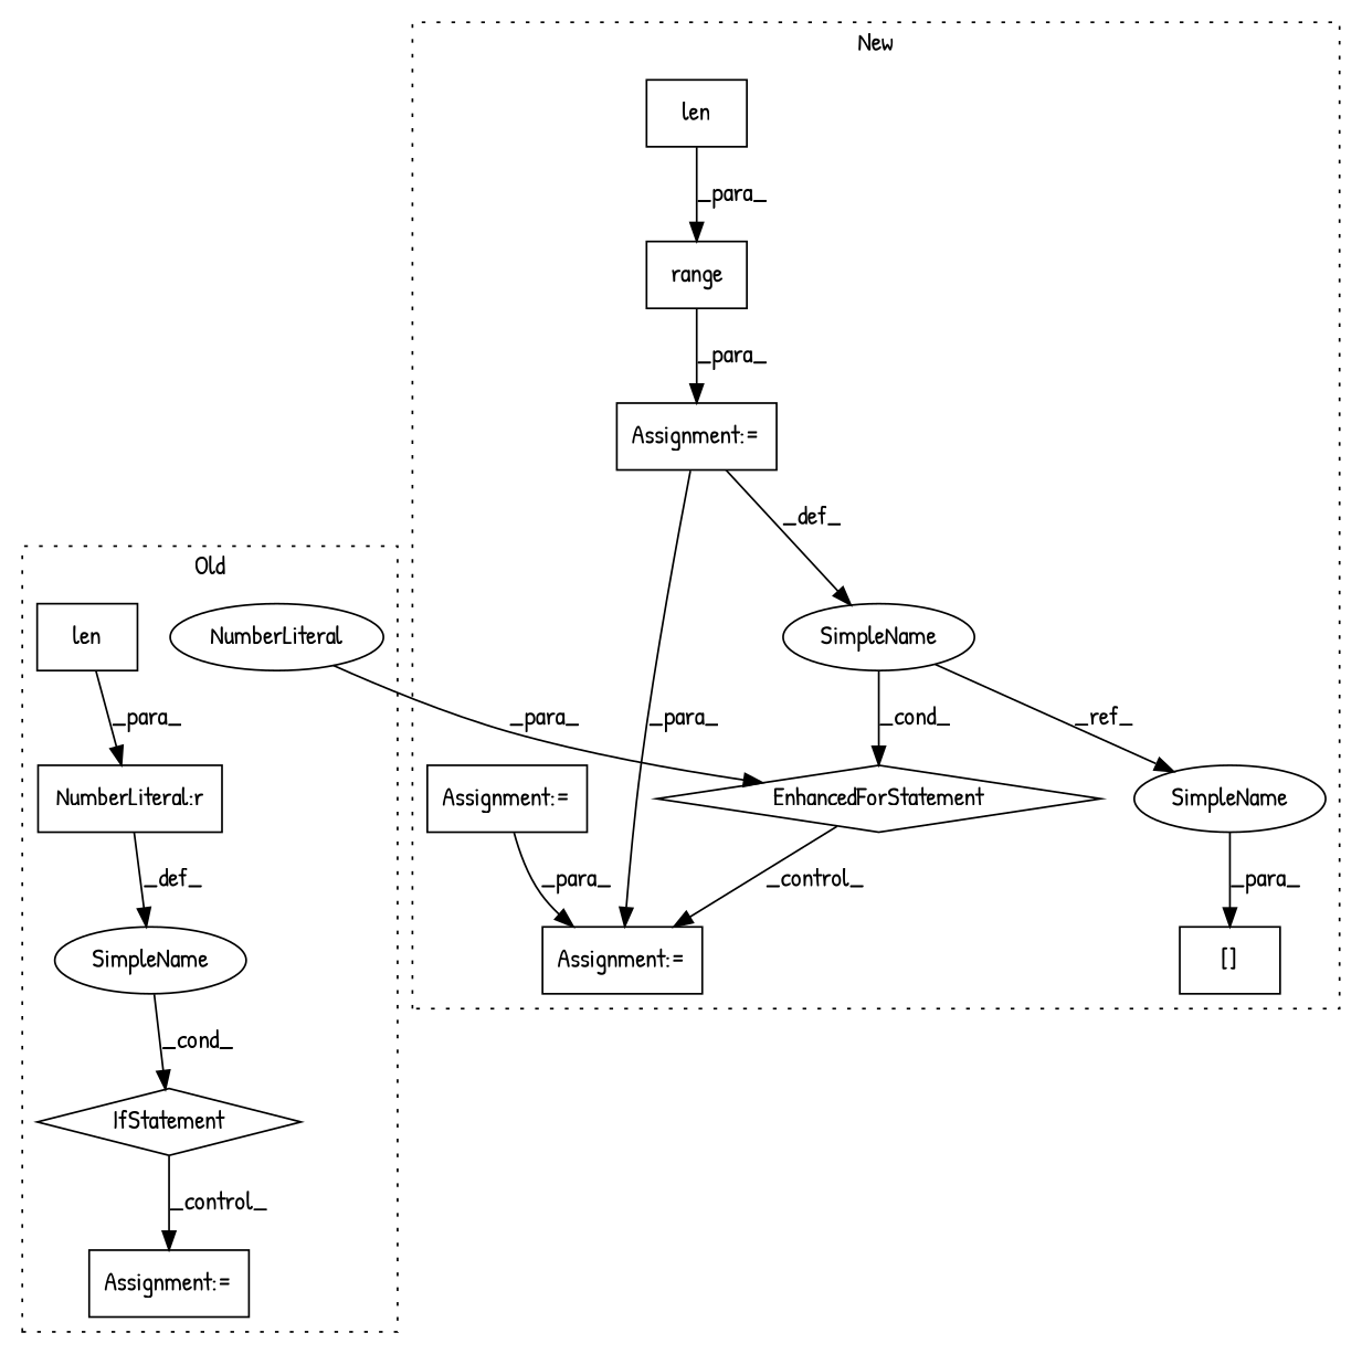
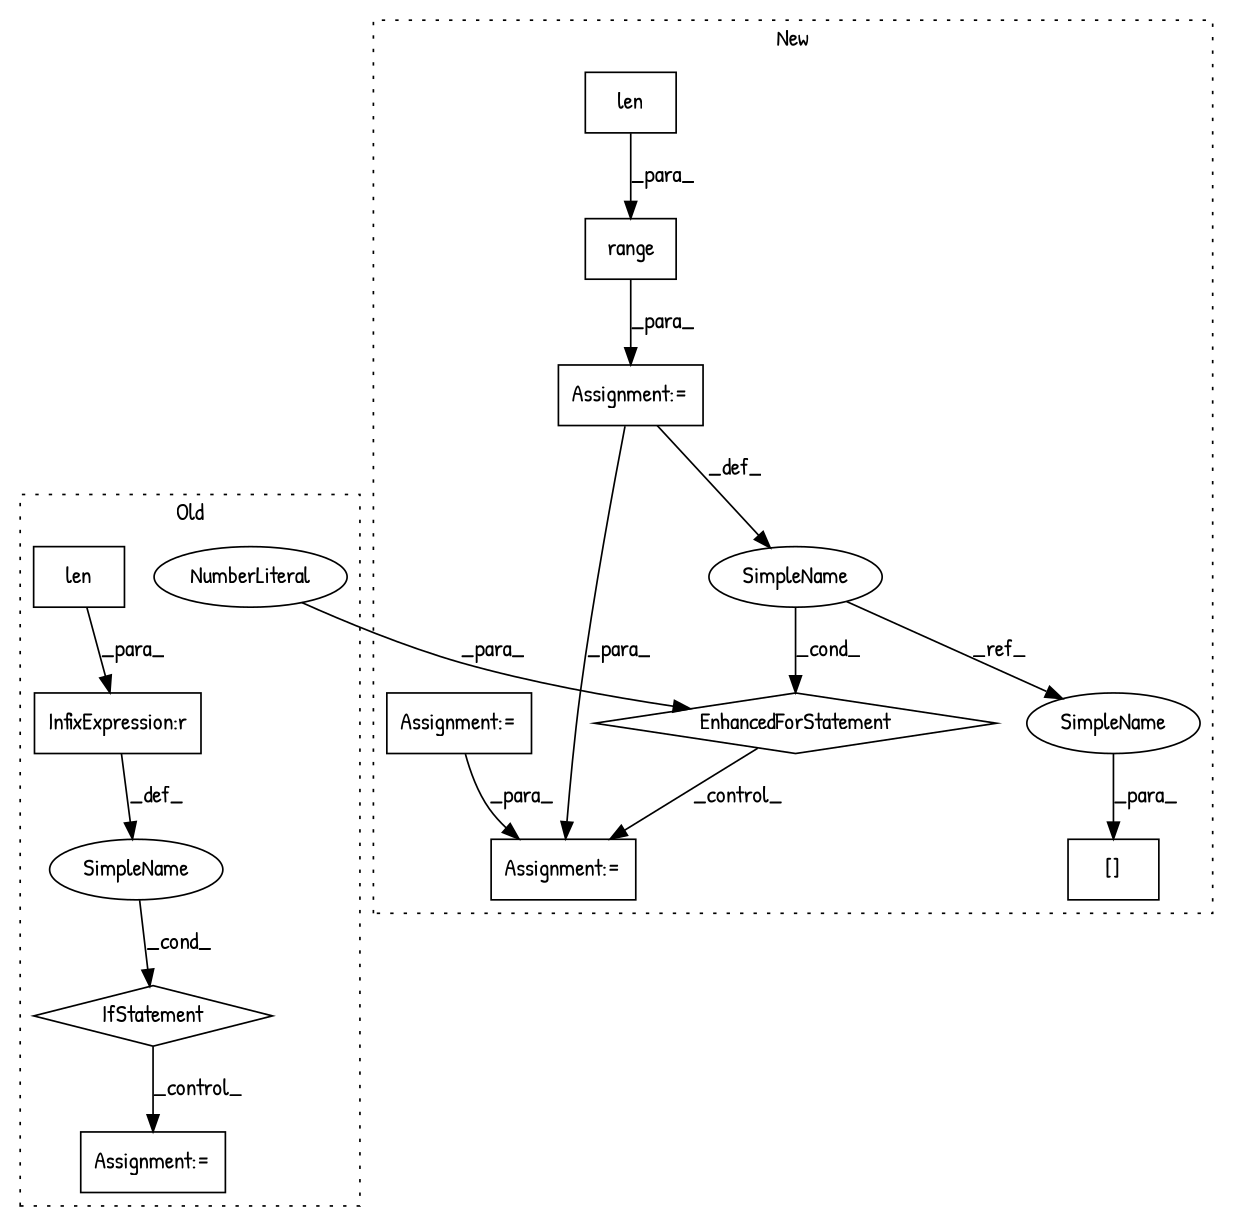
  digraph {
    fontname="Patrick Hand"
    node [a=7 fontname="Patrick Hand" l=1 s="9108,9184" shape=box]
    edge [fontname="Patrick Hand"]
    n1 [a=32 l="4,1" label=len s="9469,9488"]
-   n2 [a=27 l=3 label="NumberLiteral:r" s=9489]
+   n2 [a=27 l=3 label="InfixExpression:r" s=9489]
    n3 [a=25 l="4,2" label=IfStatement s="9465,9493" shape=diamond]
    n4 [a=34 label=NumberLiteral s=9492 shape=ellipse]
    n5 [label="Assignment:=" s=9512]
    n6 [a=42 label=SimpleName shape=ellipse l="" s=""]
    n7 [a=32 l="6,1" label=range s="9169,9183"]
    n8 [l="53,2" label="Assignment:="]
    n9 [a=70 l="53,2" label=EnhancedForStatement shape=diamond]
    n10 [l=2 label="Assignment:=" s=9285]
    n11 [a=42 label=SimpleName s=9165 shape=ellipse]
    n12 [a=2 l="16,1" label="[]" s="9355,9372"]
    n13 [a=32 l="4,1" label=len s="9175,9182"]
    n14 [label="Assignment:=" s=8966]
    n15 [a=42 label=SimpleName s=9371 shape=ellipse]
    subgraph cluster_1 {
      label=Old
      style=dotted
      n1
      n2
      n3
      n4
      n5
      n6
    }
    subgraph cluster_2 {
      label=New
      style=dotted
      n7
      n8
      n9
      n10
      n11
      n12
      n13
      n14
      n15
    }
    n1 -> n2 [label=_para_]
    n2 -> n6 [label=_def_]
    n3 -> n5 [label=_control_]
    n4 -> n9 [label=_para_]
    n6 -> n3 [label=_cond_]
    n7 -> n8 [label=_para_]
    n8 -> n10 [label=_para_]
    n8 -> n11 [label=_def_]
    n9 -> n10 [label=_control_]
    n11 -> n9 [label=_cond_]
    n11 -> n15 [label=_ref_]
    n13 -> n7 [label=_para_]
    n14 -> n10 [label=_para_]
    n15 -> n12 [label=_para_]
  }
